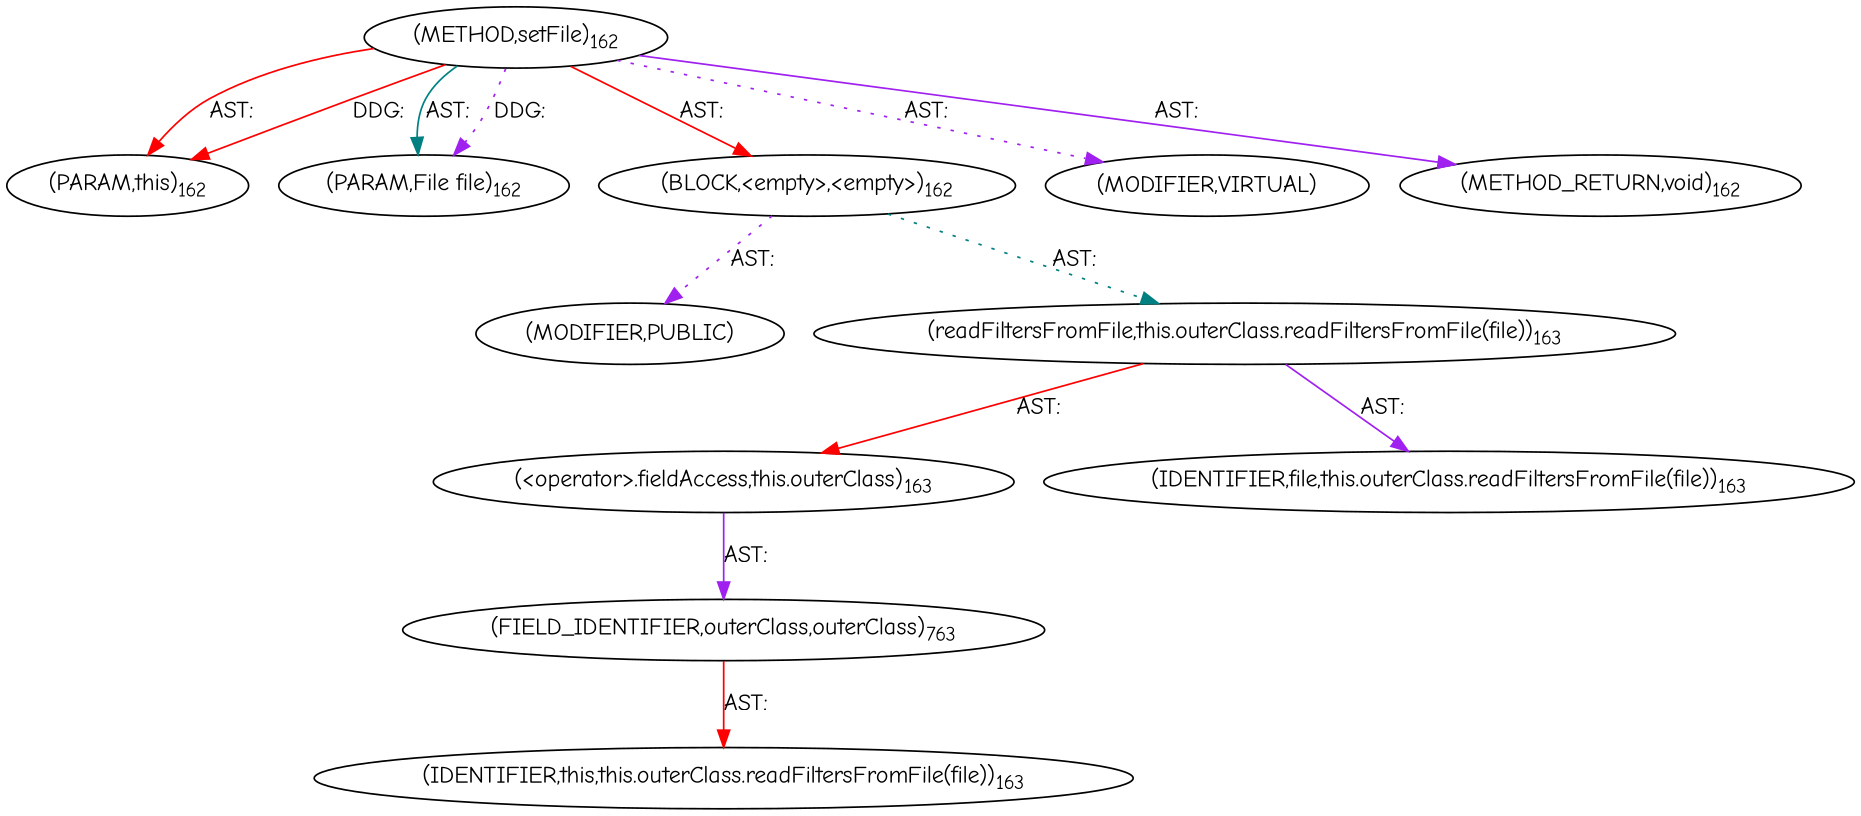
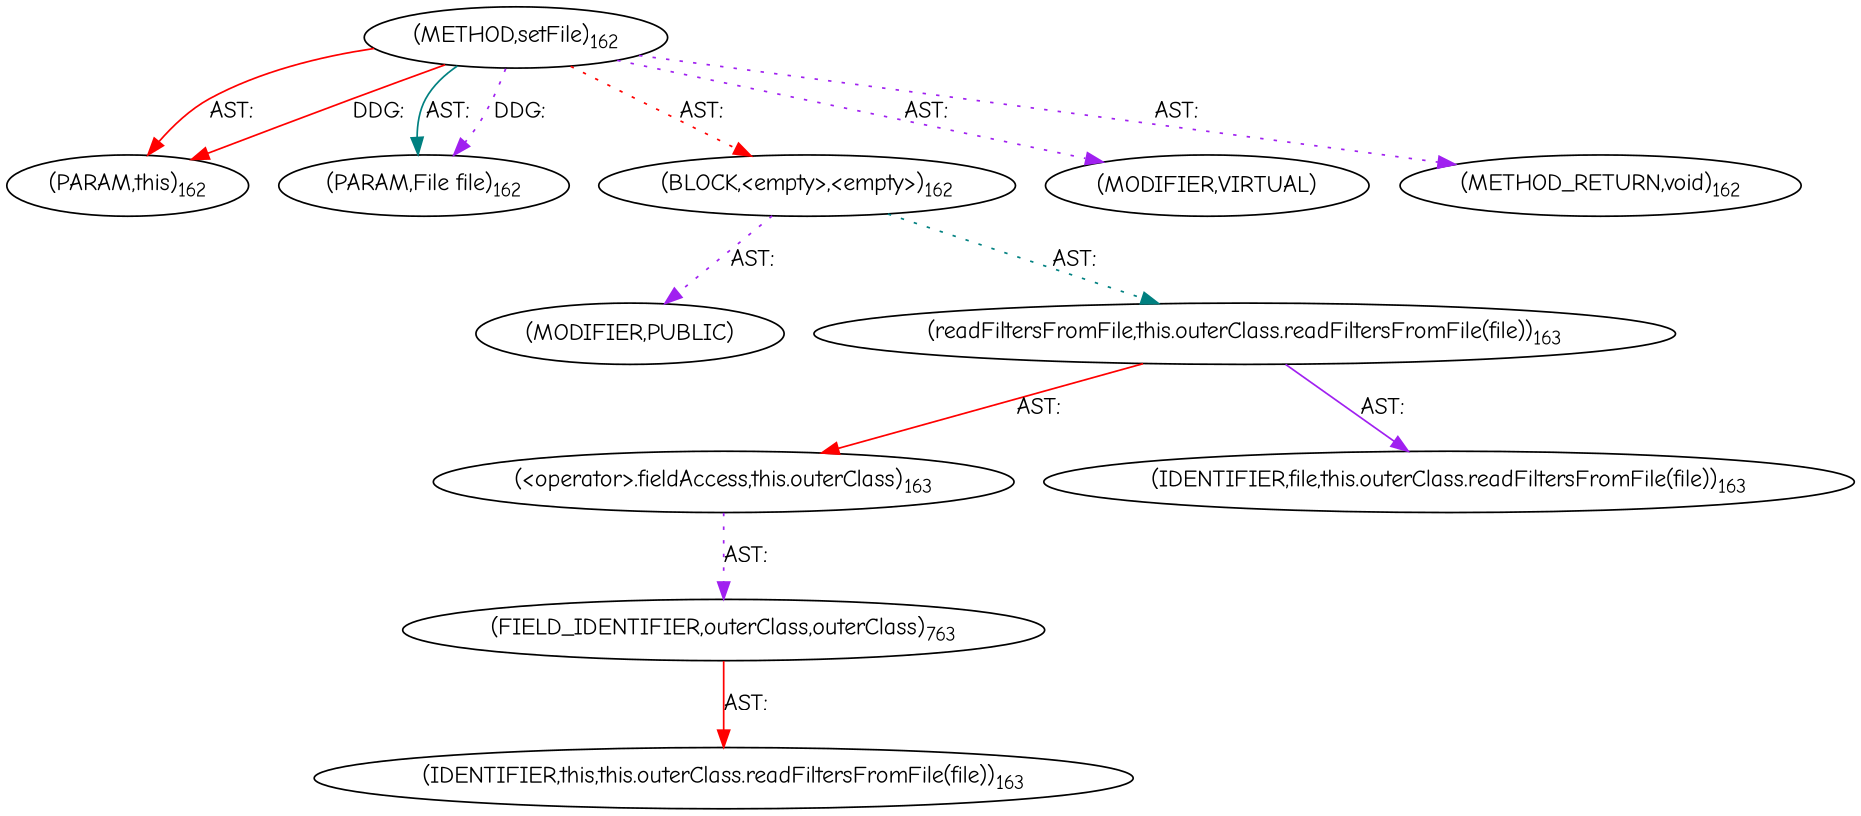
  digraph {
    fontname="Comic Neue"
    node [fontname="Comic Neue"]
    edge [color=purple fontname="Comic Neue" style=solid]
    n1 [label=<(METHOD,setFile)<SUB>162</SUB>>]
    n2 [label=<(PARAM,this)<SUB>162</SUB>>]
    n3 [label=<(PARAM,File file)<SUB>162</SUB>>]
    n4 [label=<(BLOCK,&lt;empty&gt;,&lt;empty&gt;)<SUB>162</SUB>>]
    n5 [label=<(MODIFIER,VIRTUAL)>]
    n6 [label=<(METHOD_RETURN,void)<SUB>162</SUB>>]
    n7 [label=<(MODIFIER,PUBLIC)>]
    n8 [label=<(readFiltersFromFile,this.outerClass.readFiltersFromFile(file))<SUB>163</SUB>>]
    n9 [label=<(&lt;operator&gt;.fieldAccess,this.outerClass)<SUB>163</SUB>>]
    n10 [label=<(IDENTIFIER,file,this.outerClass.readFiltersFromFile(file))<SUB>163</SUB>>]
    n11 [label=<(FIELD_IDENTIFIER,outerClass,outerClass)<SUB>763</SUB>>]
    n12 [label=<(IDENTIFIER,this,this.outerClass.readFiltersFromFile(file))<SUB>163</SUB>>]
    n1 -> n2 [color=red label="AST: "]
    n1 -> n2 [color=red label="DDG: "]
    n1 -> n3 [color=teal label="AST: "]
    n1 -> n3 [label="DDG: " style=dotted]
-   n1 -> n4 [color=red label="AST: "]
+   n1 -> n4 [color=red label="AST: " style=dotted]
    n1 -> n5 [label="AST: " style=dotted]
-   n1 -> n6 [label="AST: "]
+   n1 -> n6 [label="AST: " style=dotted]
    n4 -> n7 [label="AST: " style=dotted]
    n4 -> n8 [color=teal label="AST: " style=dotted]
    n8 -> n9 [color=red label="AST: "]
    n8 -> n10 [label="AST: "]
-   n9 -> n11 [label="AST: "]
+   n9 -> n11 [label="AST: " style=dotted]
    n11 -> n12 [color=red label="AST: "]
  }
